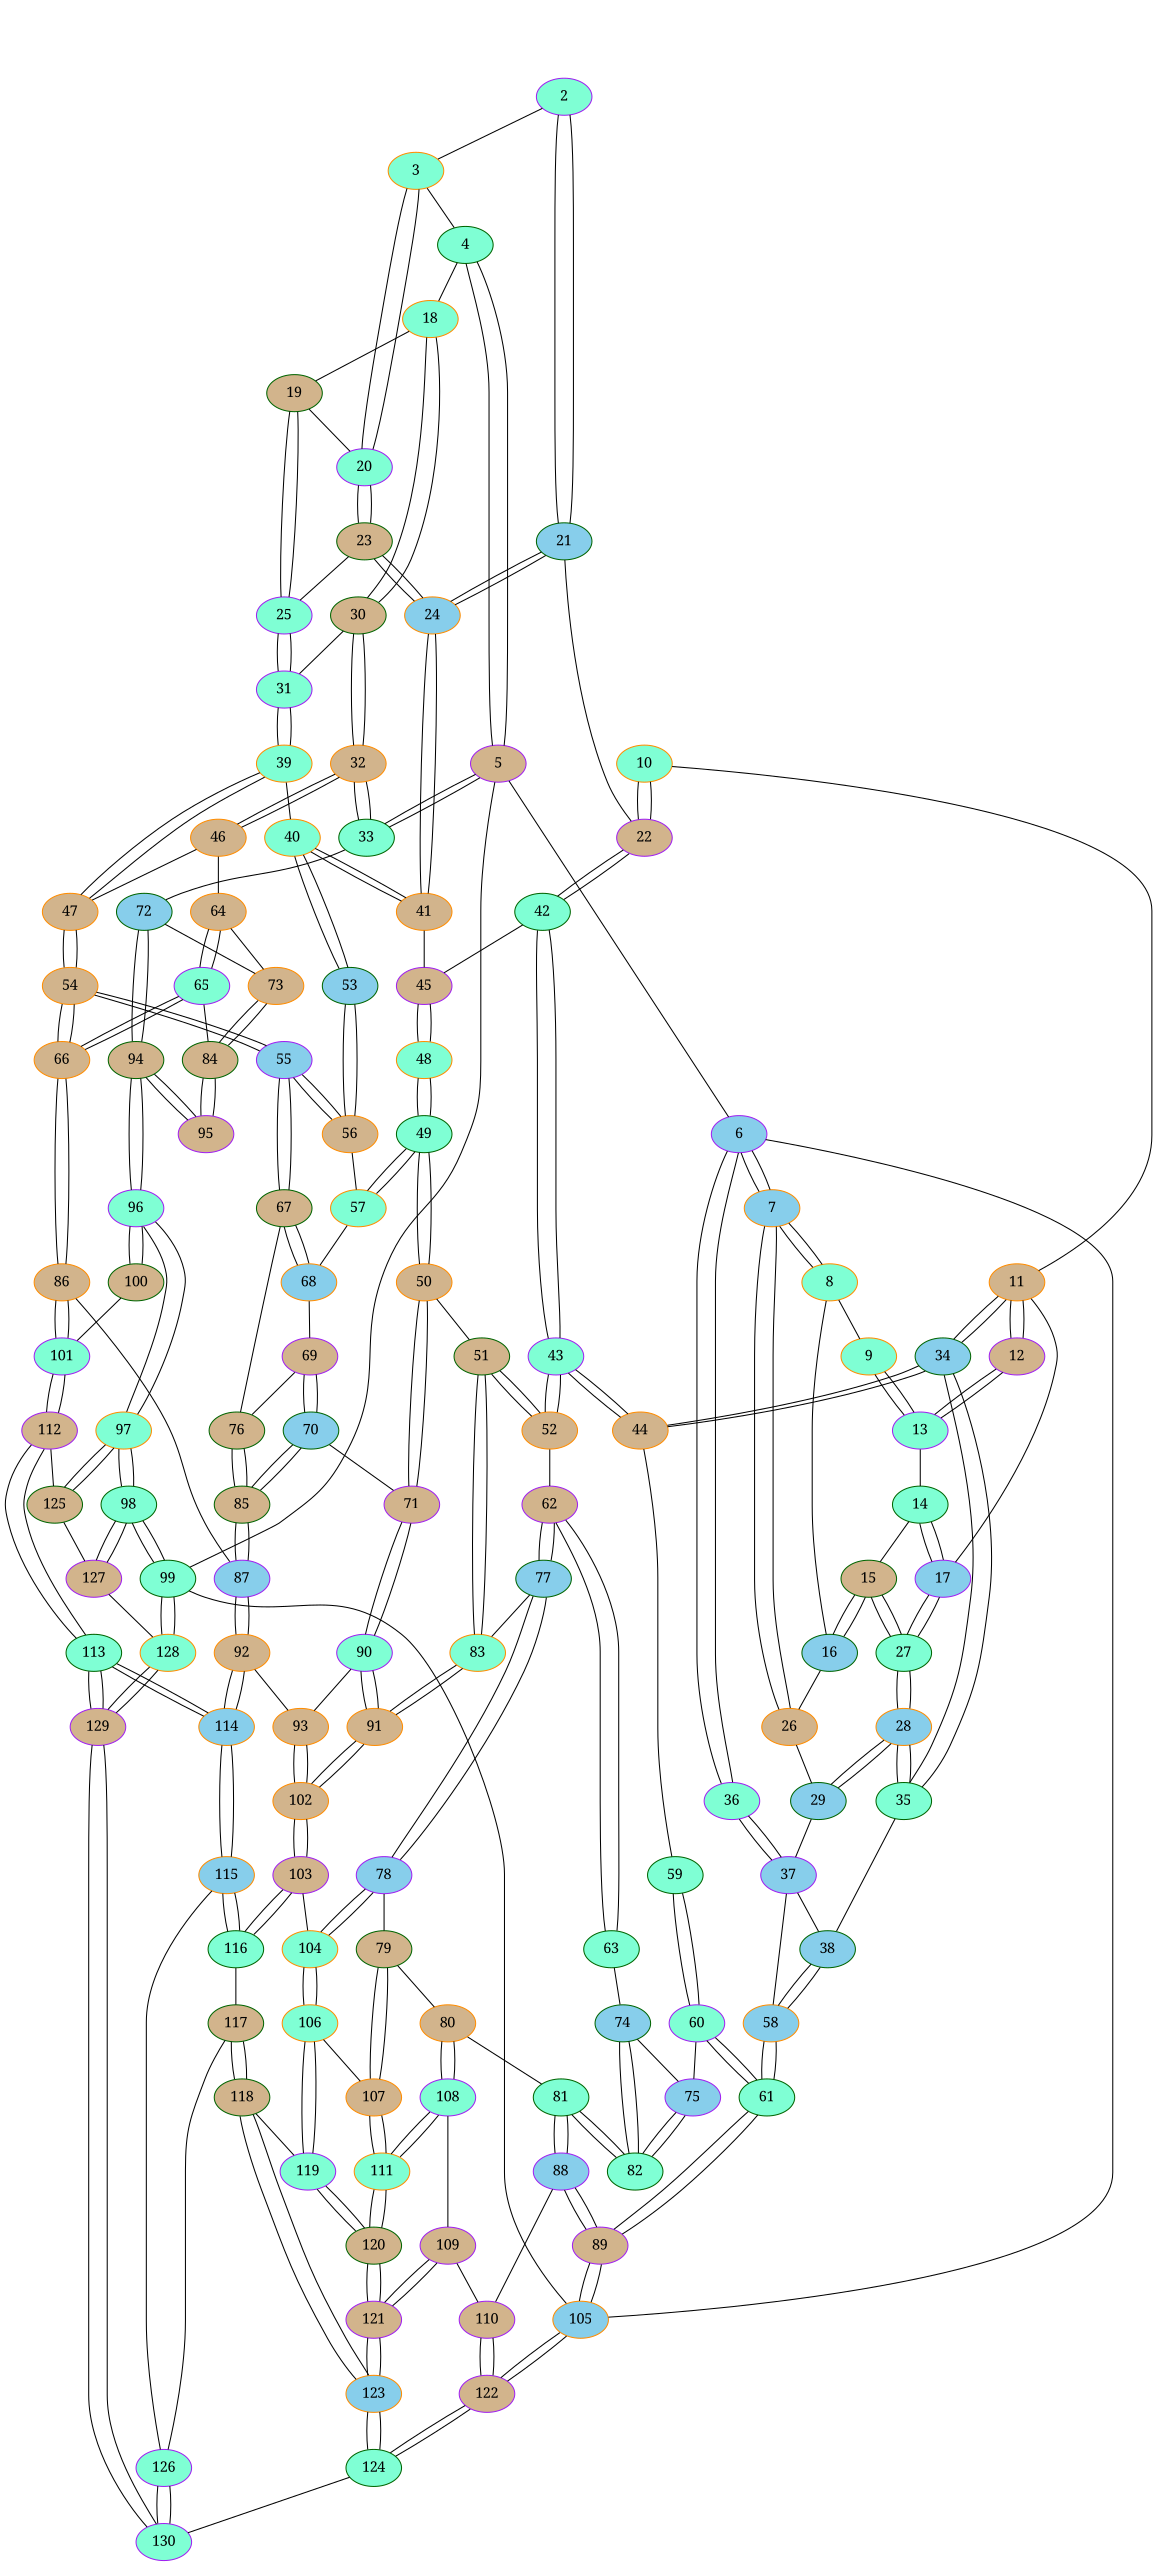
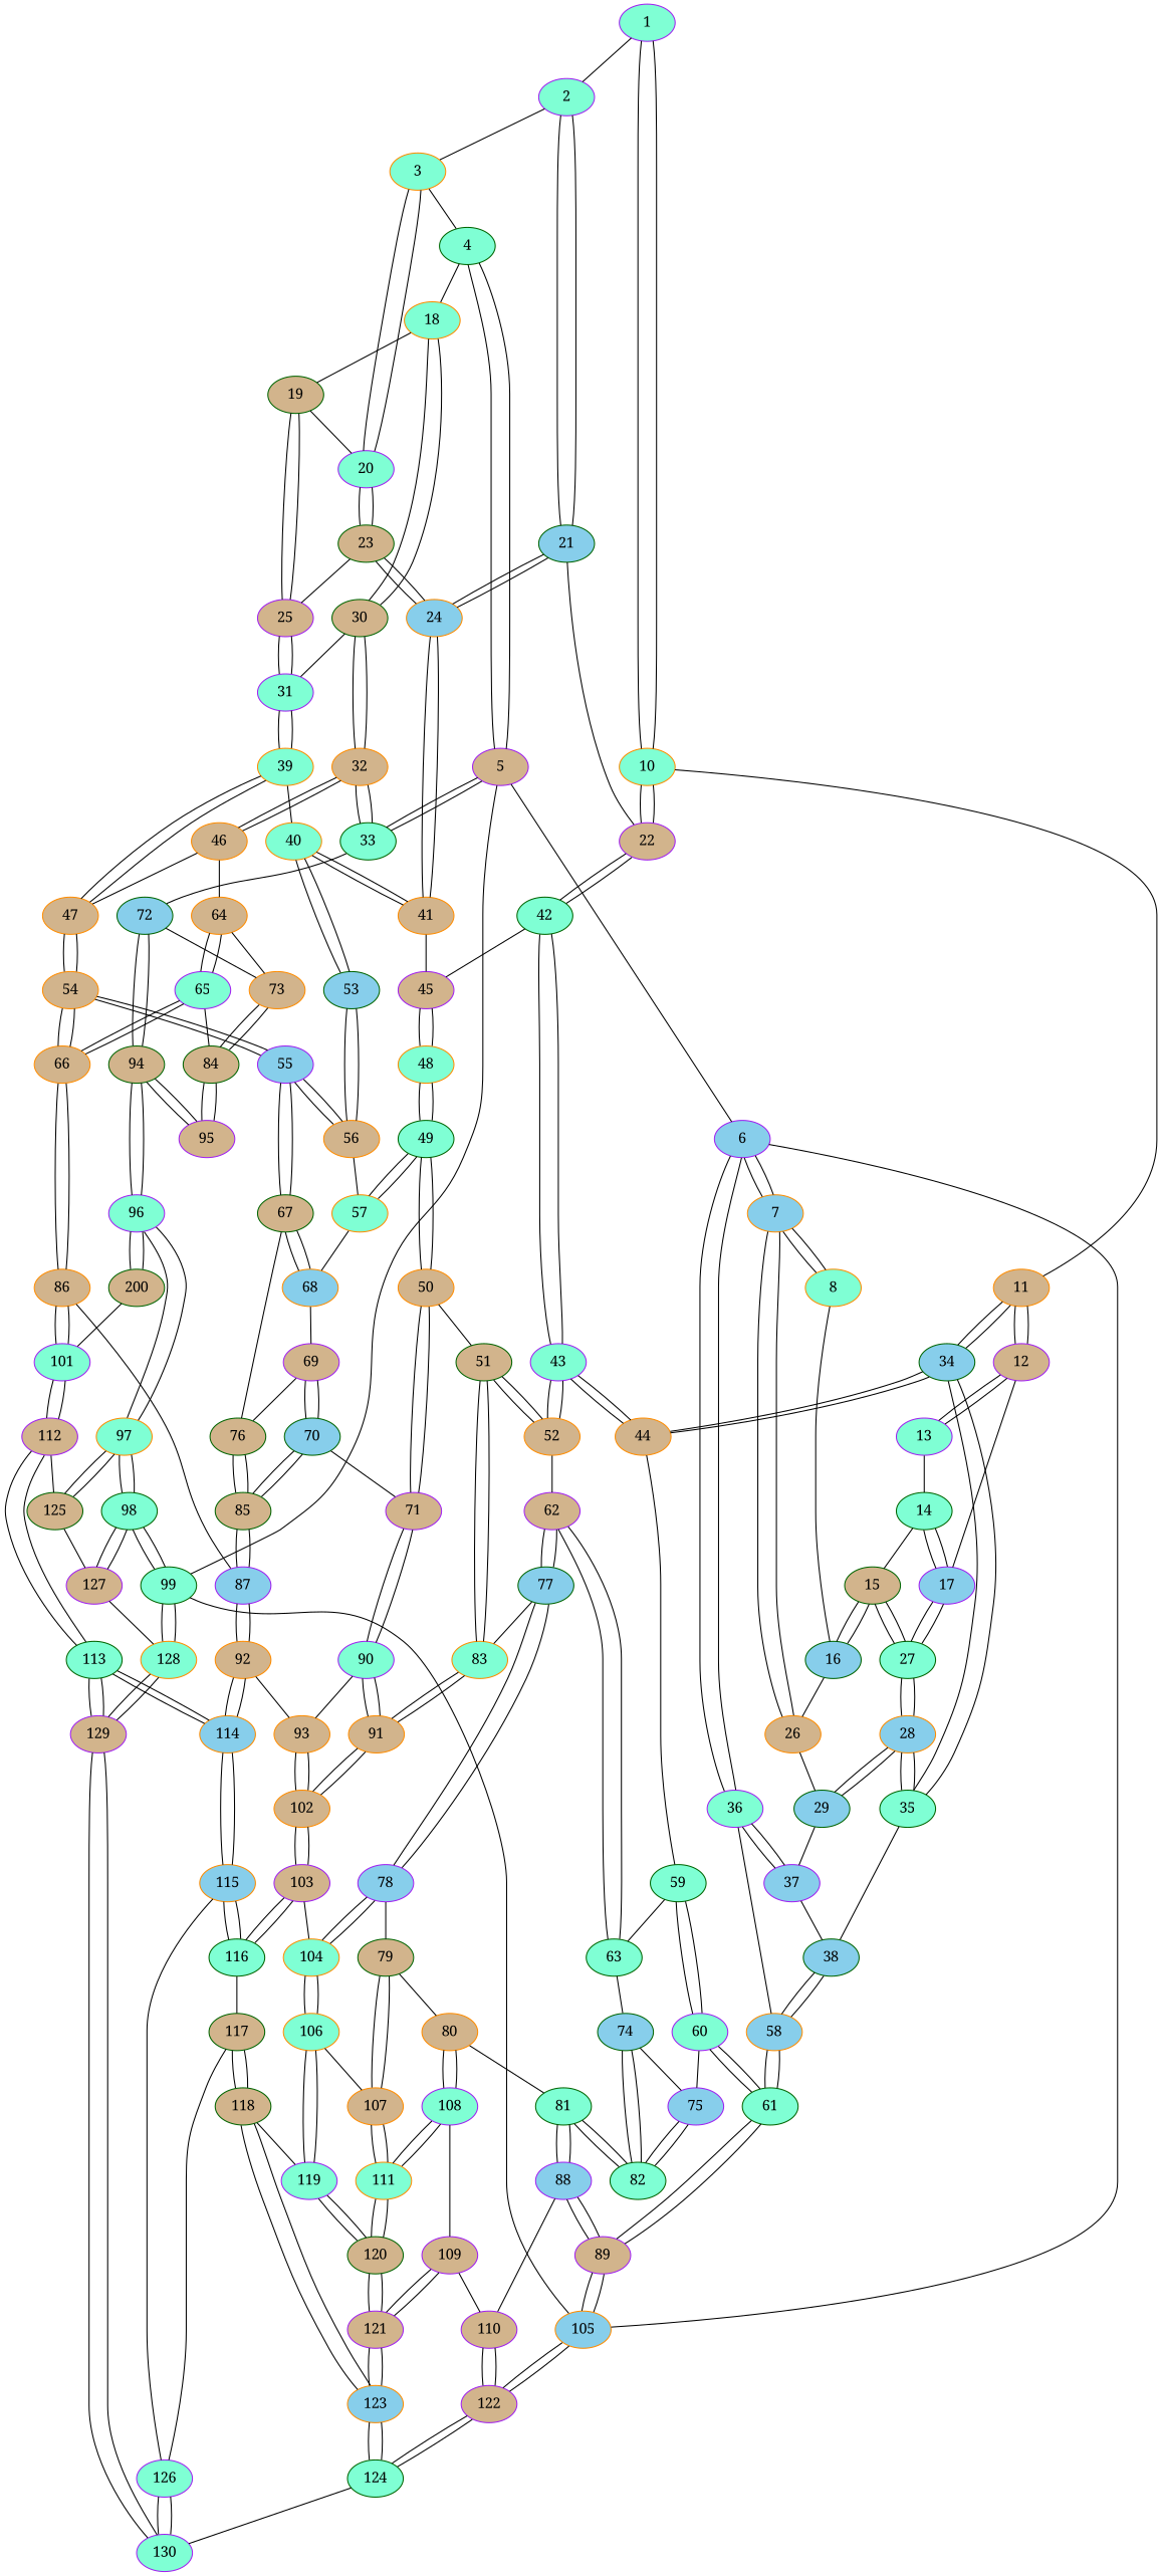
  graph {
    fontname="Noto Serif"
    node [color=darkorange fillcolor=tan fontname="Noto Serif" style=filled]
    edge [fontname="Noto Serif"]
+   1 [color=purple fillcolor=aquamarine]
    2 [color=purple fillcolor=aquamarine]
    10 [fillcolor=aquamarine]
    3 [fillcolor=aquamarine]
    21 [color=darkgreen fillcolor=skyblue]
    11
    22 [color=purple]
    4 [color=darkgreen fillcolor=aquamarine]
    20 [color=purple fillcolor=aquamarine]
    24 [fillcolor=skyblue]
    5 [color=purple]
    18 [fillcolor=aquamarine]
    23 [color=darkgreen]
    6 [color=purple fillcolor=skyblue]
    33 [color=darkgreen fillcolor=aquamarine]
    99 [color=darkgreen fillcolor=aquamarine]
    19 [color=darkgreen]
    30 [color=darkgreen]
    7 [fillcolor=skyblue]
    36 [color=purple fillcolor=aquamarine]
    105 [fillcolor=skyblue]
    72 [color=darkgreen fillcolor=skyblue]
    128 [fillcolor=aquamarine]
    8 [fillcolor=aquamarine]
    26
    37 [color=purple fillcolor=skyblue]
    58 [fillcolor=skyblue]
    122 [color=purple]
-   9 [fillcolor=aquamarine]
    16 [color=darkgreen fillcolor=skyblue]
    29 [color=darkgreen fillcolor=skyblue]
    13 [color=purple fillcolor=aquamarine]
    14 [color=darkgreen fillcolor=aquamarine]
    12 [color=purple]
    34 [color=darkgreen fillcolor=skyblue]
    42 [color=darkgreen fillcolor=aquamarine]
    17 [color=purple fillcolor=skyblue]
    35 [color=darkgreen fillcolor=aquamarine]
    44
    27 [color=darkgreen fillcolor=aquamarine]
    15 [color=darkgreen]
    28 [fillcolor=skyblue]
-   25 [color=purple fillcolor=aquamarine]
+   25 [color=purple]
    31 [color=purple fillcolor=aquamarine]
    32
    41
    45 [color=purple]
    43 [color=purple fillcolor=aquamarine]
    39 [fillcolor=aquamarine]
    38 [color=darkgreen fillcolor=skyblue]
    46
    40 [fillcolor=aquamarine]
    47
    64
    73
    94 [color=darkgreen]
    59 [color=darkgreen fillcolor=aquamarine]
    61 [color=darkgreen fillcolor=aquamarine]
    53 [color=darkgreen fillcolor=skyblue]
    54
    56
    48 [fillcolor=aquamarine]
    52
    62 [color=purple]
    60 [color=purple fillcolor=aquamarine]
    63 [color=darkgreen fillcolor=aquamarine]
    49 [color=darkgreen fillcolor=aquamarine]
    65 [color=purple fillcolor=aquamarine]
    55 [color=purple fillcolor=skyblue]
    66
    50
    57 [fillcolor=aquamarine]
    51 [color=darkgreen]
    71 [color=purple]
    68 [fillcolor=skyblue]
    83 [fillcolor=aquamarine]
    90 [color=purple fillcolor=aquamarine]
    91
    77 [color=darkgreen fillcolor=skyblue]
    67 [color=darkgreen]
    86
    76 [color=darkgreen]
    69 [color=purple]
    89 [color=purple]
    75 [color=purple fillcolor=skyblue]
    74 [color=darkgreen fillcolor=skyblue]
    82 [color=darkgreen fillcolor=aquamarine]
    78 [color=purple fillcolor=skyblue]
    84 [color=darkgreen]
    95 [color=purple]
    87 [color=purple fillcolor=skyblue]
    101 [color=purple fillcolor=aquamarine]
    85 [color=darkgreen]
    70 [color=darkgreen fillcolor=skyblue]
    93
    96 [color=purple fillcolor=aquamarine]
    79 [color=darkgreen]
    104 [fillcolor=aquamarine]
    80
    107
    106 [fillcolor=aquamarine]
    81 [color=darkgreen fillcolor=aquamarine]
    108 [color=purple fillcolor=aquamarine]
    111 [fillcolor=aquamarine]
    88 [color=purple fillcolor=skyblue]
    109 [color=purple]
    110 [color=purple]
    102
    92
    112 [color=purple]
    114 [fillcolor=skyblue]
    103 [color=purple]
    115 [fillcolor=skyblue]
-   100 [color=darkgreen]
+   100 [color=darkgreen label=200]
    97 [fillcolor=aquamarine]
    98 [color=darkgreen fillcolor=aquamarine]
    125 [color=darkgreen]
    127 [color=purple]
    129 [color=purple]
    113 [color=darkgreen fillcolor=aquamarine]
    116 [color=darkgreen fillcolor=aquamarine]
    117 [color=darkgreen]
    119 [color=purple fillcolor=aquamarine]
    124 [color=darkgreen fillcolor=aquamarine]
    120 [color=darkgreen]
    121 [color=purple]
    123 [fillcolor=skyblue]
    130 [color=purple fillcolor=aquamarine]
    126 [color=purple fillcolor=aquamarine]
    118 [color=darkgreen]
+   1 -- 2
+   1 -- 10
+   1 -- 10
    2 -- 3
    2 -- 21
    2 -- 21
    10 -- 11
    10 -- 22
    10 -- 22
    3 -- 4
    3 -- 20
    3 -- 20
    21 -- 22
    21 -- 24
    21 -- 24
    11 -- 12
    11 -- 12
    11 -- 34
    11 -- 34
    22 -- 42
    22 -- 42
    4 -- 5
    4 -- 5
    4 -- 18
    20 -- 23
    20 -- 23
    24 -- 41
    24 -- 41
    5 -- 6
    5 -- 33
    5 -- 33
    5 -- 99
    18 -- 19
    18 -- 30
    18 -- 30
    23 -- 24
    23 -- 24
    23 -- 25
    6 -- 7
    6 -- 7
    6 -- 36
    6 -- 36
    6 -- 105
    33 -- 72
    99 -- 105
    99 -- 128
    99 -- 128
    19 -- 20
    19 -- 25
    19 -- 25
    30 -- 31
    30 -- 32
    30 -- 32
    7 -- 8
    7 -- 8
    7 -- 26
    7 -- 26
    36 -- 37
    36 -- 37
-   37 -- 58
+   36 -- 58
    105 -- 122
    105 -- 122
    72 -- 73
    72 -- 94
    72 -- 94
    128 -- 129
    128 -- 129
-   8 -- 9
    8 -- 16
    26 -- 29
    37 -- 38
    58 -- 61
    58 -- 61
    122 -- 124
    122 -- 124
-   9 -- 13
-   9 -- 13
    16 -- 26
    29 -- 37
    13 -- 14
    14 -- 17
    14 -- 17
    14 -- 15
    12 -- 13
    12 -- 13
-   11 -- 17
+   12 -- 17
    34 -- 35
    34 -- 35
    34 -- 44
    34 -- 44
    42 -- 45
    42 -- 43
    42 -- 43
    17 -- 27
    17 -- 27
    35 -- 38
    44 -- 59
    27 -- 28
    27 -- 28
    15 -- 16
    15 -- 16
    15 -- 27
    15 -- 27
    28 -- 29
    28 -- 29
    28 -- 35
    28 -- 35
    25 -- 31
    25 -- 31
    31 -- 39
    31 -- 39
    32 -- 33
    32 -- 33
    32 -- 46
    32 -- 46
    41 -- 45
    45 -- 48
    45 -- 48
    43 -- 44
    43 -- 44
    43 -- 52
    43 -- 52
    39 -- 40
    39 -- 47
    39 -- 47
    38 -- 58
    38 -- 58
    46 -- 47
    46 -- 64
    40 -- 41
    40 -- 41
    40 -- 53
    40 -- 53
    47 -- 54
    47 -- 54
    64 -- 73
    64 -- 65
    64 -- 65
    73 -- 84
    73 -- 84
    94 -- 95
    94 -- 95
    94 -- 96
    94 -- 96
    59 -- 60
    59 -- 60
+   59 -- 63
    61 -- 89
    61 -- 89
    53 -- 56
    53 -- 56
    54 -- 55
    54 -- 55
    54 -- 66
    54 -- 66
    56 -- 57
    48 -- 49
    48 -- 49
    52 -- 62
    62 -- 63
    62 -- 63
    62 -- 77
    62 -- 77
    60 -- 61
    60 -- 61
    60 -- 75
    63 -- 74
    49 -- 50
    49 -- 50
    49 -- 57
    49 -- 57
    65 -- 66
    65 -- 66
    65 -- 84
    55 -- 56
    55 -- 56
    55 -- 67
    55 -- 67
    66 -- 86
    66 -- 86
    50 -- 51
    50 -- 71
    50 -- 71
    57 -- 68
    51 -- 52
    51 -- 52
    51 -- 83
    51 -- 83
    71 -- 90
    71 -- 90
    68 -- 69
    83 -- 91
    83 -- 91
    90 -- 91
    90 -- 91
    90 -- 93
    91 -- 102
    91 -- 102
    77 -- 83
    77 -- 78
    77 -- 78
    67 -- 68
    67 -- 68
    67 -- 76
    86 -- 87
    86 -- 101
    86 -- 101
    76 -- 85
    76 -- 85
    69 -- 76
    69 -- 70
    69 -- 70
    89 -- 105
    89 -- 105
    75 -- 82
    75 -- 82
    74 -- 75
    74 -- 82
    74 -- 82
    78 -- 79
    78 -- 104
    78 -- 104
    84 -- 95
    84 -- 95
    87 -- 92
    87 -- 92
    101 -- 112
    101 -- 112
    85 -- 87
    85 -- 87
    70 -- 71
    70 -- 85
    70 -- 85
    93 -- 102
    93 -- 102
    96 -- 100
    96 -- 100
    96 -- 97
    96 -- 97
    79 -- 80
    79 -- 107
    79 -- 107
    104 -- 106
    104 -- 106
    80 -- 81
    80 -- 108
    80 -- 108
    107 -- 111
    107 -- 111
    106 -- 107
    106 -- 119
    106 -- 119
    81 -- 82
    81 -- 82
    81 -- 88
    81 -- 88
    108 -- 111
    108 -- 111
    108 -- 109
    111 -- 120
    111 -- 120
    88 -- 89
    88 -- 89
    88 -- 110
    109 -- 110
    109 -- 121
    109 -- 121
    110 -- 122
    110 -- 122
    102 -- 103
    102 -- 103
    92 -- 93
    92 -- 114
    92 -- 114
    112 -- 125
    112 -- 113
    112 -- 113
    114 -- 115
    114 -- 115
    103 -- 104
    103 -- 116
    103 -- 116
    115 -- 116
    115 -- 116
    115 -- 126
    100 -- 101
    97 -- 98
    97 -- 98
    97 -- 125
    97 -- 125
    98 -- 99
    98 -- 99
    98 -- 127
    98 -- 127
    125 -- 127
    127 -- 128
    129 -- 130
    129 -- 130
    113 -- 114
    113 -- 114
    113 -- 129
    113 -- 129
    116 -- 117
    117 -- 126
    117 -- 118
    117 -- 118
    119 -- 120
    119 -- 120
    124 -- 130
    120 -- 121
    120 -- 121
    121 -- 123
    121 -- 123
    123 -- 124
    123 -- 124
    126 -- 130
    126 -- 130
    118 -- 119
    118 -- 123
    118 -- 123
  }
